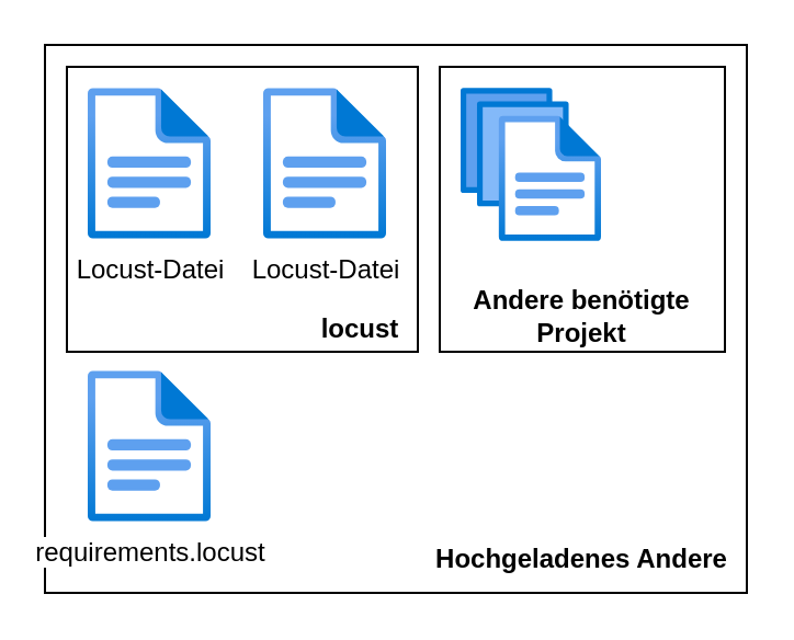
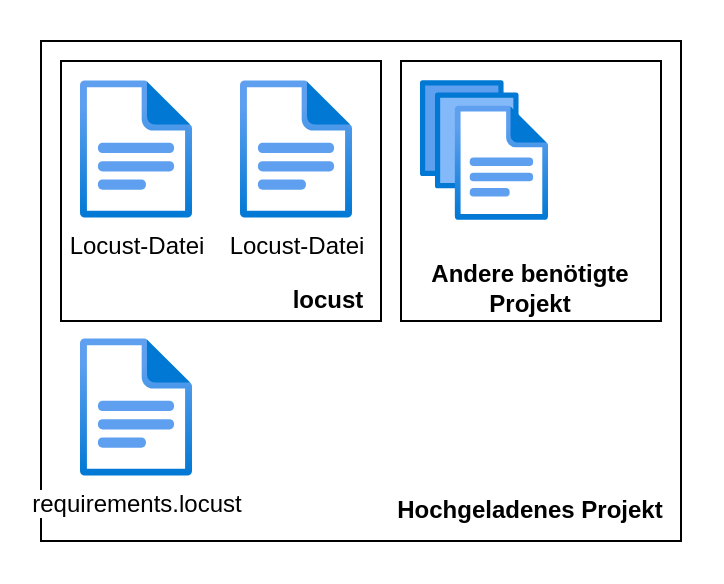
  <mxCell id="0" />
  <mxCell id="1" parent="0" />
  <mxCell id="2" value="" style="rounded=0;whiteSpace=wrap;html=1;fillColor=none;strokeWidth=1;" vertex="1" parent="1"><mxGeometry x="20" y="20" width="320" height="250" as="geometry" /></mxCell>
  <mxCell id="3" value="" style="rounded=0;whiteSpace=wrap;html=1;fillColor=none;strokeWidth=1;" vertex="1" parent="1"><mxGeometry x="30" y="30" width="160" height="130" as="geometry" /></mxCell>
  <mxCell id="4" value="Locust-Datei" style="aspect=fixed;html=1;points=[];align=center;image;fontSize=12;image=img/lib/azure2/general/File.svg;labelPosition=center;verticalLabelPosition=bottom;verticalAlign=top;" vertex="1" parent="1"><mxGeometry x="40" y="40" width="56.0" height="69" as="geometry" /></mxCell>
  <mxCell id="5" value="" style="rounded=0;whiteSpace=wrap;html=1;fillColor=none;strokeWidth=1;" vertex="1" parent="1"><mxGeometry x="200" y="30" width="130" height="130" as="geometry" /></mxCell>
  <mxCell id="6" value="" style="aspect=fixed;html=1;points=[];align=right;image;fontSize=12;image=img/lib/azure2/general/Files.svg;labelPosition=left;verticalLabelPosition=middle;verticalAlign=middle;" vertex="1" parent="1"><mxGeometry x="210" y="40" width="64" height="70" as="geometry" /></mxCell>
  <mxCell id="7" value="&lt;b&gt;locust&lt;/b&gt;" style="text;html=1;strokeColor=none;fillColor=none;align=center;verticalAlign=middle;whiteSpace=wrap;rounded=0;" vertex="1" parent="1"><mxGeometry x="134" y="135" width="60" height="30" as="geometry" /></mxCell>
  <mxCell id="8" value="&lt;b&gt;Andere benötigte Projekt&lt;/b&gt;" style="text;html=1;strokeColor=none;fillColor=none;align=center;verticalAlign=middle;whiteSpace=wrap;rounded=0;" vertex="1" parent="1"><mxGeometry x="201" y="129" width="128" height="30" as="geometry" /></mxCell>
  <mxCell id="9" value="Locust-Datei" style="aspect=fixed;html=1;points=[];align=center;image;fontSize=12;image=img/lib/azure2/general/File.svg;labelPosition=center;verticalLabelPosition=bottom;verticalAlign=top;" vertex="1" parent="1"><mxGeometry x="120" y="40" width="56.0" height="69" as="geometry" /></mxCell>
  <mxCell id="10" value="requirements.locust" style="aspect=fixed;html=1;points=[];align=center;image;fontSize=12;image=img/lib/azure2/general/File.svg;labelPosition=center;verticalLabelPosition=bottom;verticalAlign=top;" vertex="1" parent="1"><mxGeometry x="40" y="169" width="56.0" height="69" as="geometry" /></mxCell>
- <mxCell id="11" value="&lt;b&gt;Hochgeladenes Andere&lt;/b&gt;" style="text;html=1;strokeColor=none;fillColor=none;align=center;verticalAlign=middle;whiteSpace=wrap;rounded=0;" vertex="1" parent="1"><mxGeometry x="190" y="240" width="150" height="30" as="geometry" /></mxCell>
+ <mxCell id="11" value="&lt;b&gt;Hochgeladenes Projekt&lt;/b&gt;" style="text;html=1;strokeColor=none;fillColor=none;align=center;verticalAlign=middle;whiteSpace=wrap;rounded=0;" vertex="1" parent="1"><mxGeometry x="190" y="240" width="150" height="30" as="geometry" /></mxCell>
